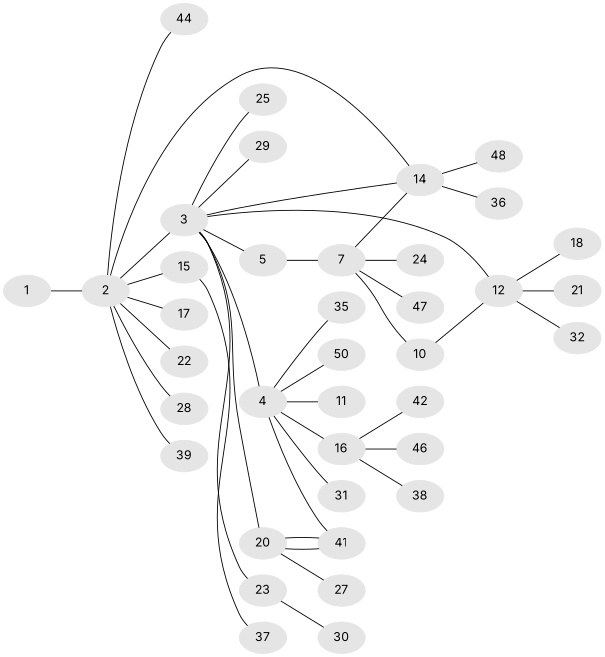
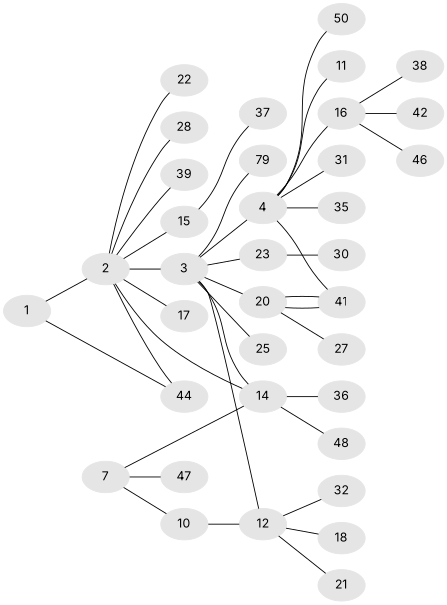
  graph {
    fontname=Inter
    rankdir=LR
    node [color=gray90 fontname=Inter style=filled]
    edge [fontname=Inter]
    1 [super="+49"]
    2 [super="+19"]
    44
    3 [super="+6"]
    14 [super="+33"]
    15
    17 [super="+34"]
    22
    28
    39
    4 [super="+8"]
-   5
    12 [super="+26"]
    20 [super="+40"]
    23
    25
-   29
+   29 [label=79]
    36
    48
    37 [super="+45"]
    11
    16 [super="+43"]
    31
    35
    41
    50
    7 [super="+9"]
    18
    21
    32
    27
    30
    38
    42
    46
    10
-   24
    47
    1 -- 2
+   1 -- 44
    2 -- 44
    2 -- 3
    2 -- 14
    2 -- 15
    2 -- 17
    2 -- 22
    2 -- 28
    2 -- 39
    3 -- 14
    3 -- 4
-   3 -- 5
    3 -- 12
    3 -- 20
    3 -- 23
    3 -- 25
    3 -- 29
    14 -- 36
    14 -- 48
    15 -- 37
    4 -- 11
    4 -- 16
    4 -- 31
    4 -- 35
    4 -- 41
    4 -- 50
-   5 -- 7
    12 -- 18
    12 -- 21
    12 -- 32
    20 -- 41
    20 -- 41
    20 -- 27
    23 -- 30
    16 -- 38
    16 -- 42
    16 -- 46
    7 -- 14
    7 -- 10
-   7 -- 24
    7 -- 47
    10 -- 12
  }
